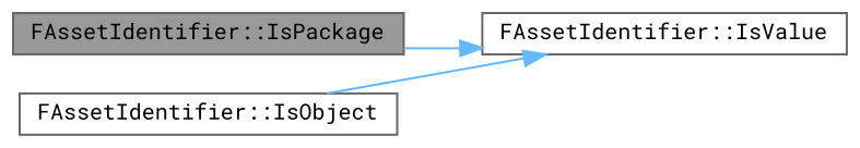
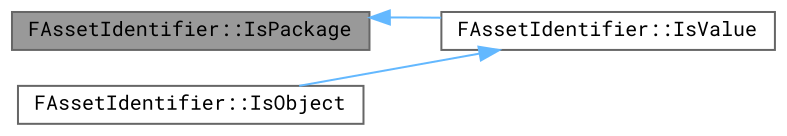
  digraph {
    fontname="Roboto Mono"
    rankdir=LR
    node [color=grey40 fillcolor=white fontname="Roboto Mono" fontsize=10 shape=box style=filled]
    edge [color=steelblue1 fontname="Roboto Mono" fontsize=10 labelfontname=Helvetica labelfontsize=10 style=solid]
    n1 [color=gray40 fillcolor=grey60 fontcolor=black height=0.2 label="FAssetIdentifier::IsPackage" width=0.4]
    n2 [height=0.2 label="FAssetIdentifier::IsValue" width=0.4]
    n3 [height=0.2 label="FAssetIdentifier::IsObject" width=0.4]
-   n1 -> n2
+   n2 -> n1
    n3 -> n2
  }
